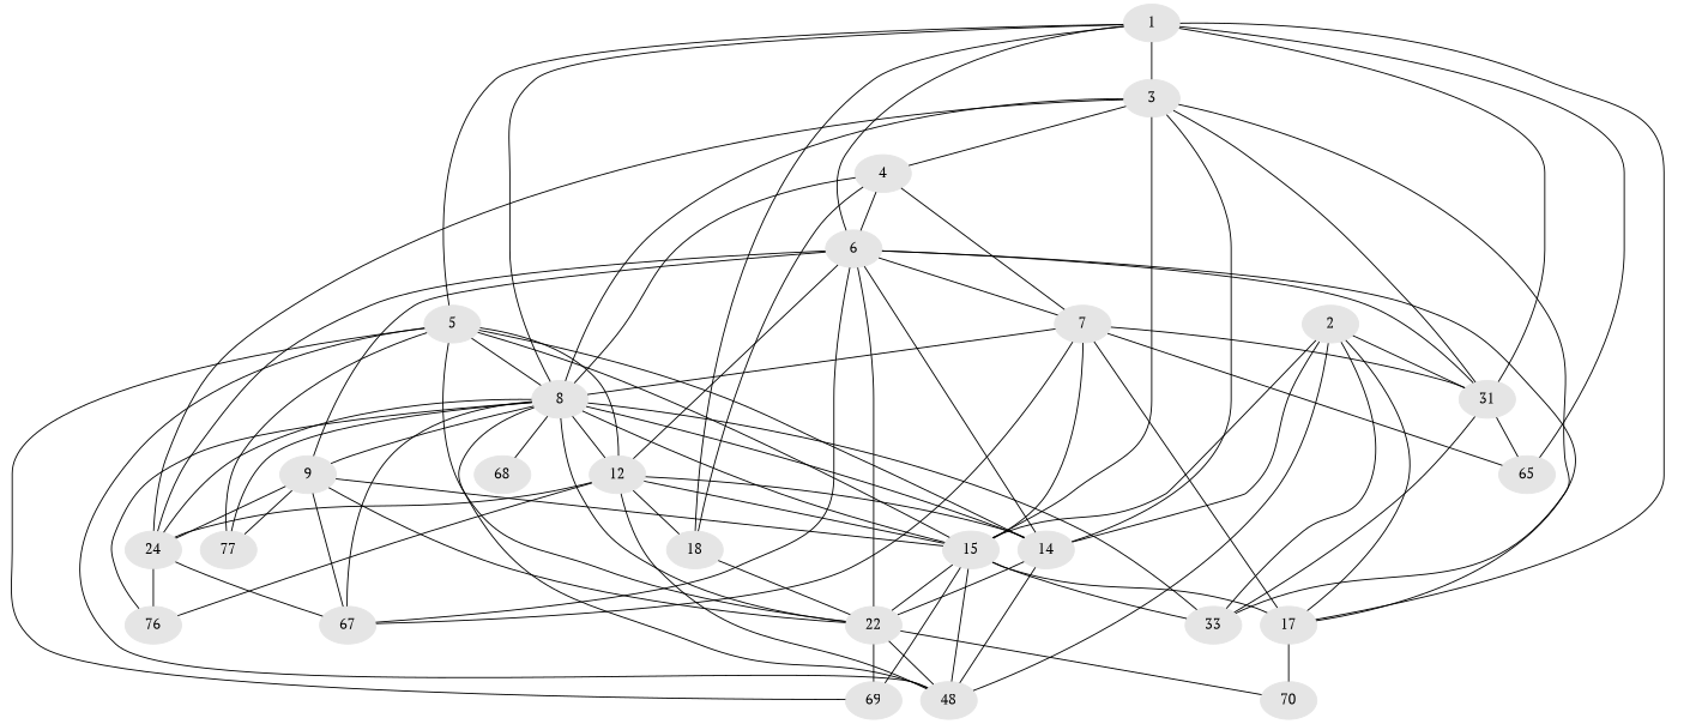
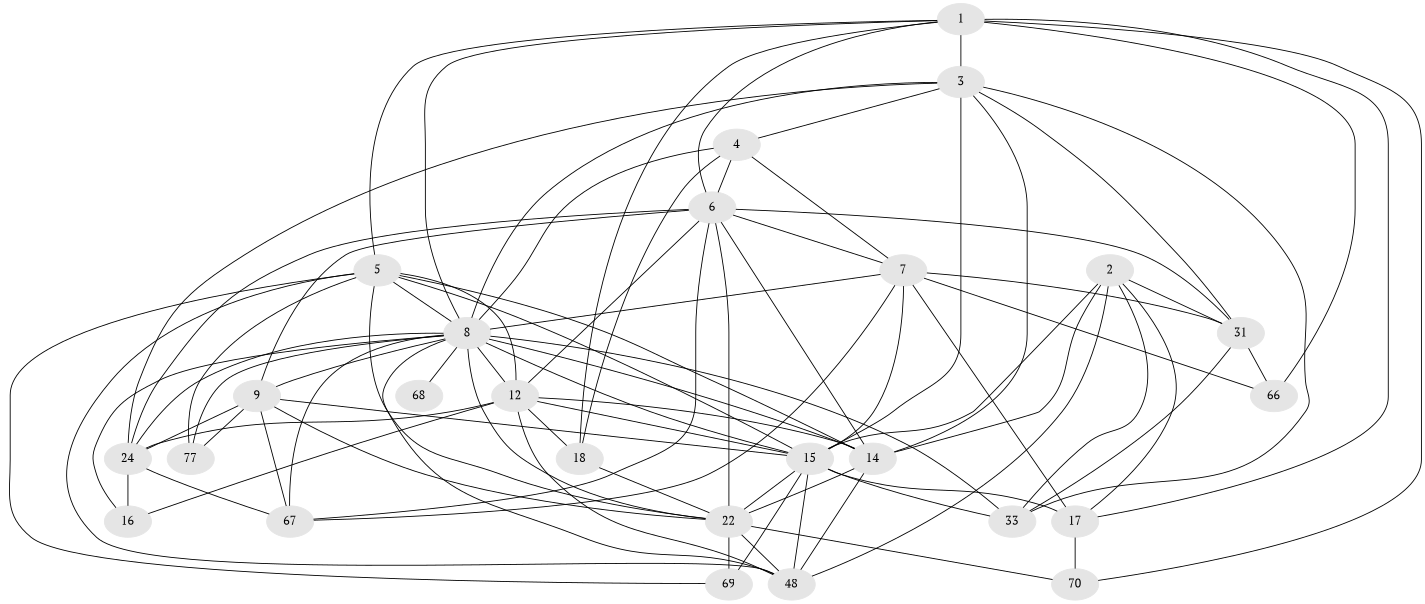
  graph {
    fontname="PT Serif"
    node [color=gray90 fontname="PT Serif" style=filled]
    edge [fontname="PT Serif"]
    1 [super="+51"]
    3 [super="+11"]
    5 [super="+43+19"]
    6 [super="+47+61+10"]
    8 [super="+25+55"]
    17 [super="+42+32+54"]
    18 [super="+23"]
-   66 [label=65]
+   66
    70 [super="+74"]
    14 [super="+36+62"]
    15 [super="+37+34+39"]
    31 [super="+60"]
    33 [super="+83"]
    4 [super="+44+65"]
    24 [super="+27+72+53"]
    48 [super="+56"]
    12 [super="+16+52+26"]
    22 [super="+38+71"]
    69 [super="+73"]
    77
    7 [super="+21+79"]
    9 [super="+35+20"]
    67 [super="+81"]
    68
-   76
+   76 [label=16]
    2 [super="+40"]
    1 -- 3
    1 -- 5
    1 -- 6
    1 -- 8
    1 -- 17
    1 -- 18
    1 -- 66
-   1 -- 31
+   1 -- 70
    3 -- 8
    3 -- 14
    3 -- 15
    3 -- 31
    3 -- 33
    3 -- 4
    3 -- 24
    5 -- 8
    5 -- 14
    5 -- 15 [weight=2]
    5 -- 48
    5 -- 12
    5 -- 22
    5 -- 69
    5 -- 77
-   6 -- 17 [weight=2]
    6 -- 14
    6 -- 31
    6 -- 24 [weight=2]
    6 -- 12 [weight=3]
    6 -- 22
    6 -- 7
    6 -- 9
    6 -- 67
    8 -- 14
    8 -- 15 [weight=3]
    8 -- 33
    8 -- 24
    8 -- 48
    8 -- 12 [weight=3]
    8 -- 22
    8 -- 77
    8 -- 9
    8 -- 67
    8 -- 68 [weight=2]
    8 -- 76
    17 -- 70
    18 -- 22
    14 -- 48
    14 -- 22
    15 -- 17 [weight=2]
    15 -- 33
    15 -- 48
    15 -- 22 [weight=3]
    15 -- 69 [weight=2]
    31 -- 66
    31 -- 33
    4 -- 6 [weight=2]
    4 -- 8
    4 -- 18
    4 -- 7
    24 -- 67
    24 -- 76
    12 -- 18
    12 -- 14
    12 -- 15
    12 -- 24 [weight=2]
    12 -- 48
    12 -- 76
    22 -- 70
    22 -- 48
    22 -- 69
    7 -- 8
    7 -- 17 [weight=3]
    7 -- 66
    7 -- 15
    7 -- 31
    7 -- 67
    9 -- 15
    9 -- 24
    9 -- 22
    9 -- 77
    9 -- 67
    2 -- 17
    2 -- 14
    2 -- 15
    2 -- 31
    2 -- 33
    2 -- 48
  }
